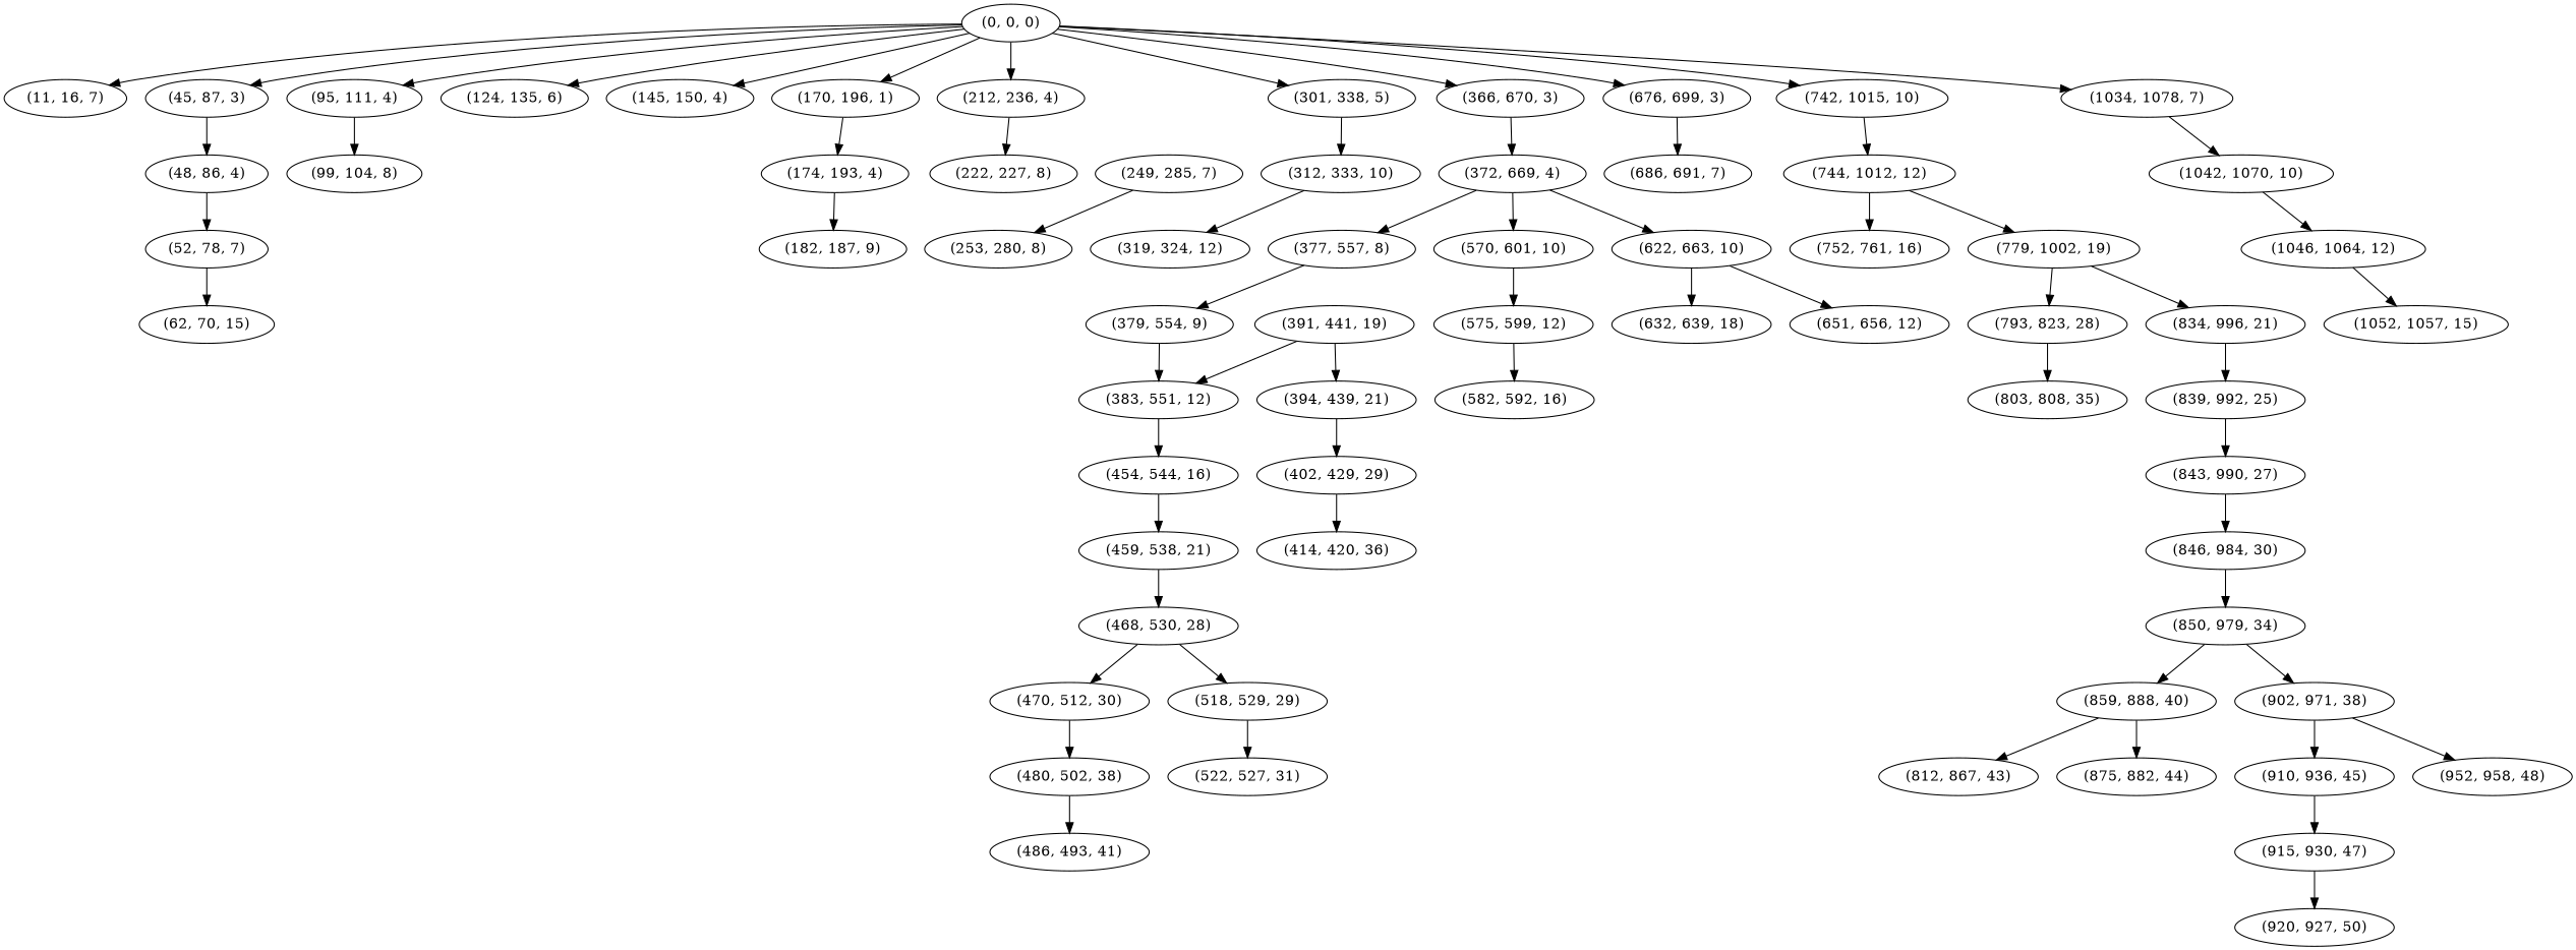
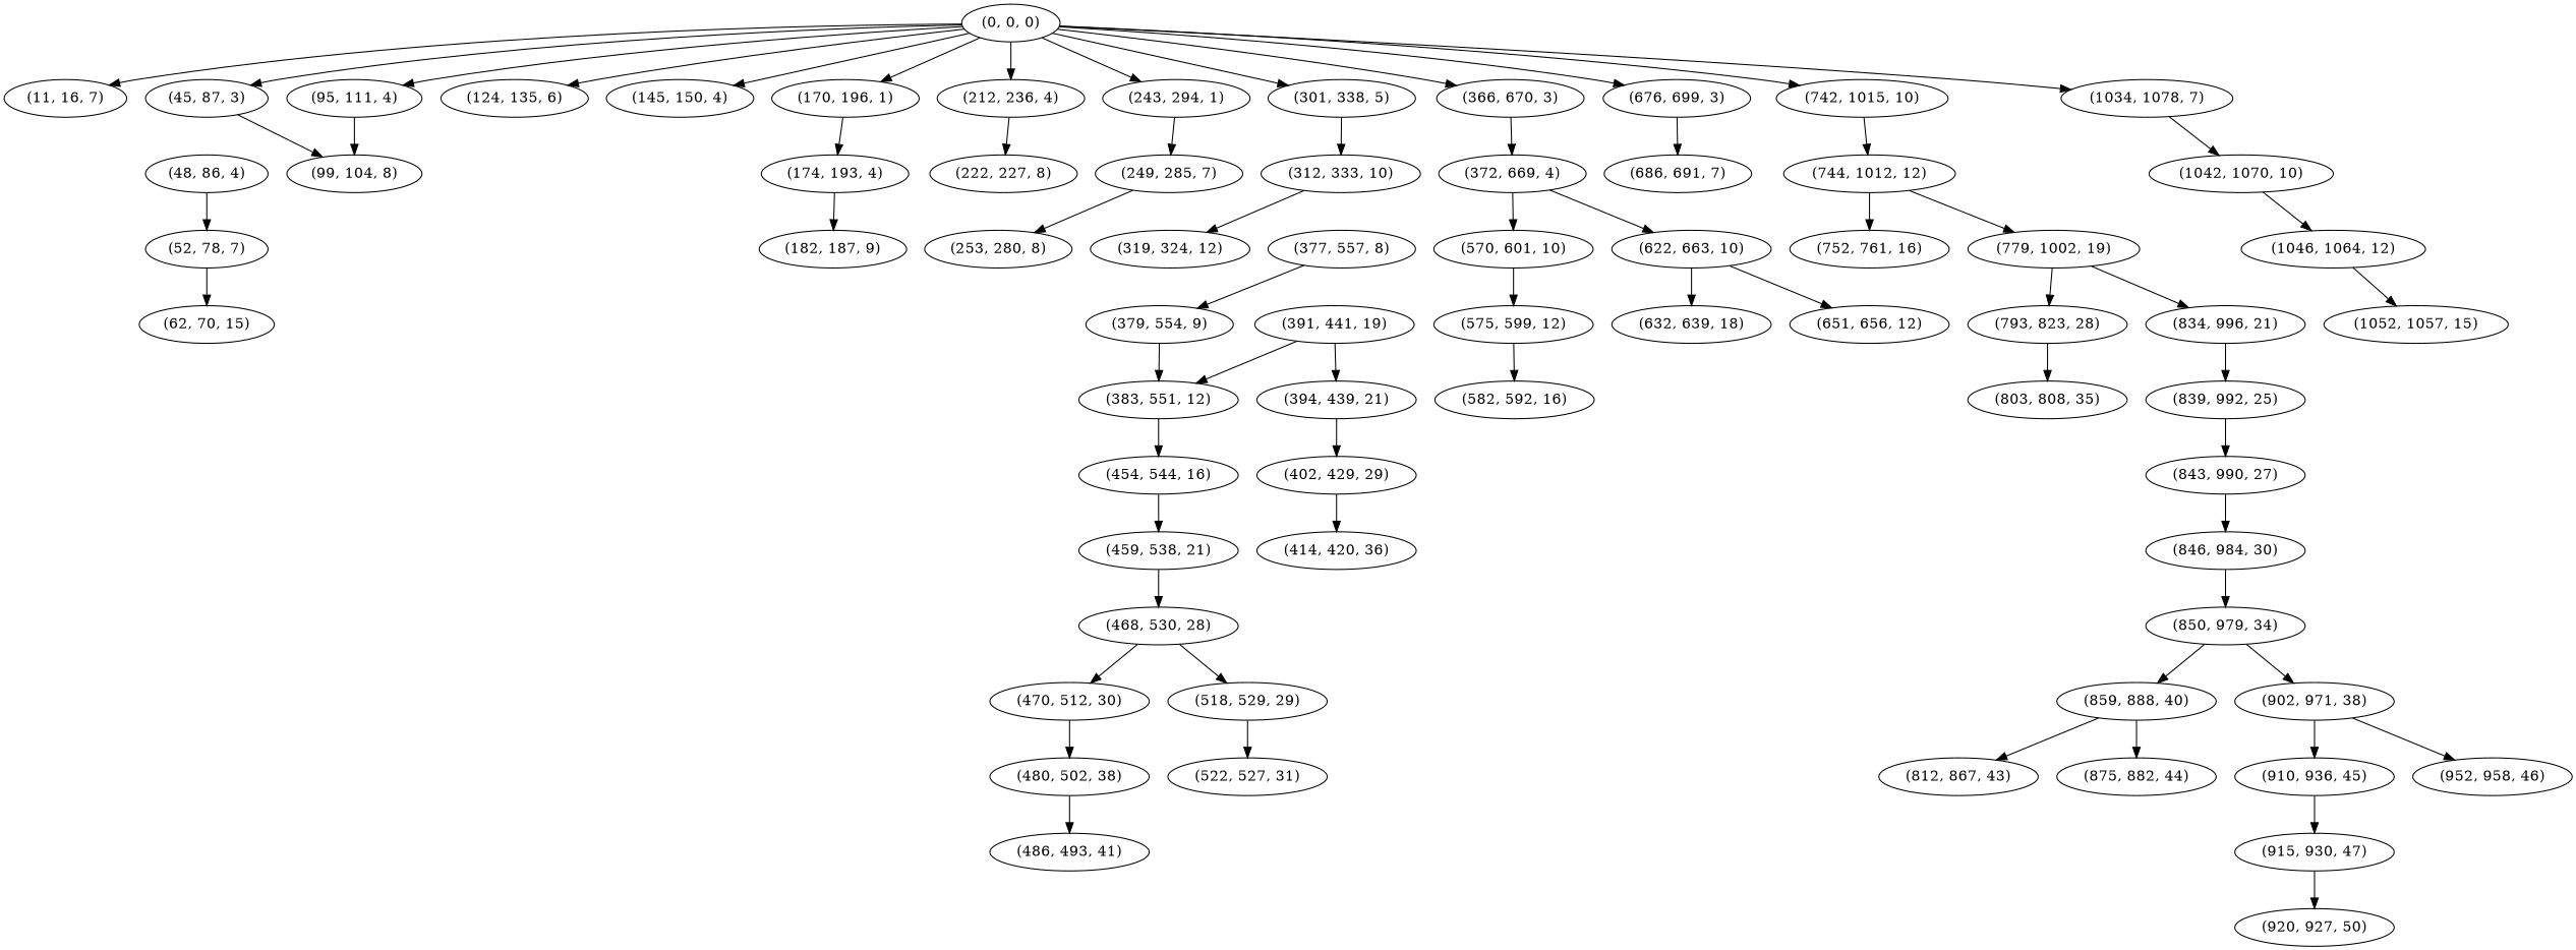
  digraph {
    "(0, 0, 0)"
    "(11, 16, 7)"
    "(45, 87, 3)"
    "(95, 111, 4)"
    "(124, 135, 6)"
    "(145, 150, 4)"
    "(170, 196, 1)"
    "(212, 236, 4)"
+   "(243, 294, 1)"
    "(301, 338, 5)"
    "(366, 670, 3)"
    "(676, 699, 3)"
    "(742, 1015, 10)"
    "(1034, 1078, 7)"
    "(48, 86, 4)"
    "(99, 104, 8)"
    "(174, 193, 4)"
    "(222, 227, 8)"
    "(249, 285, 7)"
    "(312, 333, 10)"
    "(372, 669, 4)"
    "(686, 691, 7)"
    "(744, 1012, 12)"
    "(1042, 1070, 10)"
    "(52, 78, 7)"
    "(62, 70, 15)"
    "(182, 187, 9)"
    "(253, 280, 8)"
    "(319, 324, 12)"
    "(377, 557, 8)"
    "(570, 601, 10)"
    "(622, 663, 10)"
    "(379, 554, 9)"
    "(575, 599, 12)"
    "(632, 639, 18)"
    "(651, 656, 12)"
    "(383, 551, 12)"
    "(454, 544, 16)"
    "(391, 441, 19)"
    "(394, 439, 21)"
    "(459, 538, 21)"
    "(402, 429, 29)"
    "(414, 420, 36)"
    "(468, 530, 28)"
    "(470, 512, 30)"
    "(518, 529, 29)"
    "(480, 502, 38)"
    "(522, 527, 31)"
    "(486, 493, 41)"
    "(582, 592, 16)"
    "(752, 761, 16)"
    "(779, 1002, 19)"
    "(793, 823, 28)"
    "(834, 996, 21)"
    "(803, 808, 35)"
    "(839, 992, 25)"
    "(843, 990, 27)"
    "(846, 984, 30)"
    "(850, 979, 34)"
    "(859, 888, 40)"
    "(902, 971, 38)"
    n62 [label="(812, 867, 43)"]
    "(875, 882, 44)"
    "(910, 936, 45)"
-   "(952, 958, 46)" [label="(952, 958, 48)"]
+   "(952, 958, 46)"
    "(915, 930, 47)"
    "(920, 927, 50)"
    "(1046, 1064, 12)"
    "(1052, 1057, 15)"
    "(0, 0, 0)" -> "(11, 16, 7)"
    "(0, 0, 0)" -> "(45, 87, 3)"
    "(0, 0, 0)" -> "(95, 111, 4)"
    "(0, 0, 0)" -> "(124, 135, 6)"
    "(0, 0, 0)" -> "(145, 150, 4)"
    "(0, 0, 0)" -> "(170, 196, 1)"
    "(0, 0, 0)" -> "(212, 236, 4)"
+   "(0, 0, 0)" -> "(243, 294, 1)"
    "(0, 0, 0)" -> "(301, 338, 5)"
    "(0, 0, 0)" -> "(366, 670, 3)"
    "(0, 0, 0)" -> "(676, 699, 3)"
    "(0, 0, 0)" -> "(742, 1015, 10)"
    "(0, 0, 0)" -> "(1034, 1078, 7)"
-   "(45, 87, 3)" -> "(48, 86, 4)"
+   "(45, 87, 3)" -> "(99, 104, 8)"
    "(95, 111, 4)" -> "(99, 104, 8)"
    "(170, 196, 1)" -> "(174, 193, 4)"
    "(212, 236, 4)" -> "(222, 227, 8)"
+   "(243, 294, 1)" -> "(249, 285, 7)"
    "(301, 338, 5)" -> "(312, 333, 10)"
    "(366, 670, 3)" -> "(372, 669, 4)"
    "(676, 699, 3)" -> "(686, 691, 7)"
    "(742, 1015, 10)" -> "(744, 1012, 12)"
    "(1034, 1078, 7)" -> "(1042, 1070, 10)"
    "(48, 86, 4)" -> "(52, 78, 7)"
    "(174, 193, 4)" -> "(182, 187, 9)"
    "(249, 285, 7)" -> "(253, 280, 8)"
    "(312, 333, 10)" -> "(319, 324, 12)"
-   "(372, 669, 4)" -> "(377, 557, 8)"
    "(372, 669, 4)" -> "(570, 601, 10)"
    "(372, 669, 4)" -> "(622, 663, 10)"
    "(744, 1012, 12)" -> "(752, 761, 16)"
    "(744, 1012, 12)" -> "(779, 1002, 19)"
    "(1042, 1070, 10)" -> "(1046, 1064, 12)"
    "(52, 78, 7)" -> "(62, 70, 15)"
    "(377, 557, 8)" -> "(379, 554, 9)"
    "(570, 601, 10)" -> "(575, 599, 12)"
    "(622, 663, 10)" -> "(632, 639, 18)"
    "(622, 663, 10)" -> "(651, 656, 12)"
    "(379, 554, 9)" -> "(383, 551, 12)"
    "(575, 599, 12)" -> "(582, 592, 16)"
    "(383, 551, 12)" -> "(454, 544, 16)"
    "(454, 544, 16)" -> "(459, 538, 21)"
    "(391, 441, 19)" -> "(383, 551, 12)"
    "(391, 441, 19)" -> "(394, 439, 21)"
    "(394, 439, 21)" -> "(402, 429, 29)"
    "(459, 538, 21)" -> "(468, 530, 28)"
    "(402, 429, 29)" -> "(414, 420, 36)"
    "(468, 530, 28)" -> "(470, 512, 30)"
    "(468, 530, 28)" -> "(518, 529, 29)"
    "(470, 512, 30)" -> "(480, 502, 38)"
    "(518, 529, 29)" -> "(522, 527, 31)"
    "(480, 502, 38)" -> "(486, 493, 41)"
    "(779, 1002, 19)" -> "(793, 823, 28)"
    "(779, 1002, 19)" -> "(834, 996, 21)"
    "(793, 823, 28)" -> "(803, 808, 35)"
    "(834, 996, 21)" -> "(839, 992, 25)"
    "(839, 992, 25)" -> "(843, 990, 27)"
    "(843, 990, 27)" -> "(846, 984, 30)"
    "(846, 984, 30)" -> "(850, 979, 34)"
    "(850, 979, 34)" -> "(859, 888, 40)"
    "(850, 979, 34)" -> "(902, 971, 38)"
    "(859, 888, 40)" -> n62
    "(859, 888, 40)" -> "(875, 882, 44)"
    "(902, 971, 38)" -> "(910, 936, 45)"
    "(902, 971, 38)" -> "(952, 958, 46)"
    "(910, 936, 45)" -> "(915, 930, 47)"
    "(915, 930, 47)" -> "(920, 927, 50)"
    "(1046, 1064, 12)" -> "(1052, 1057, 15)"
  }
